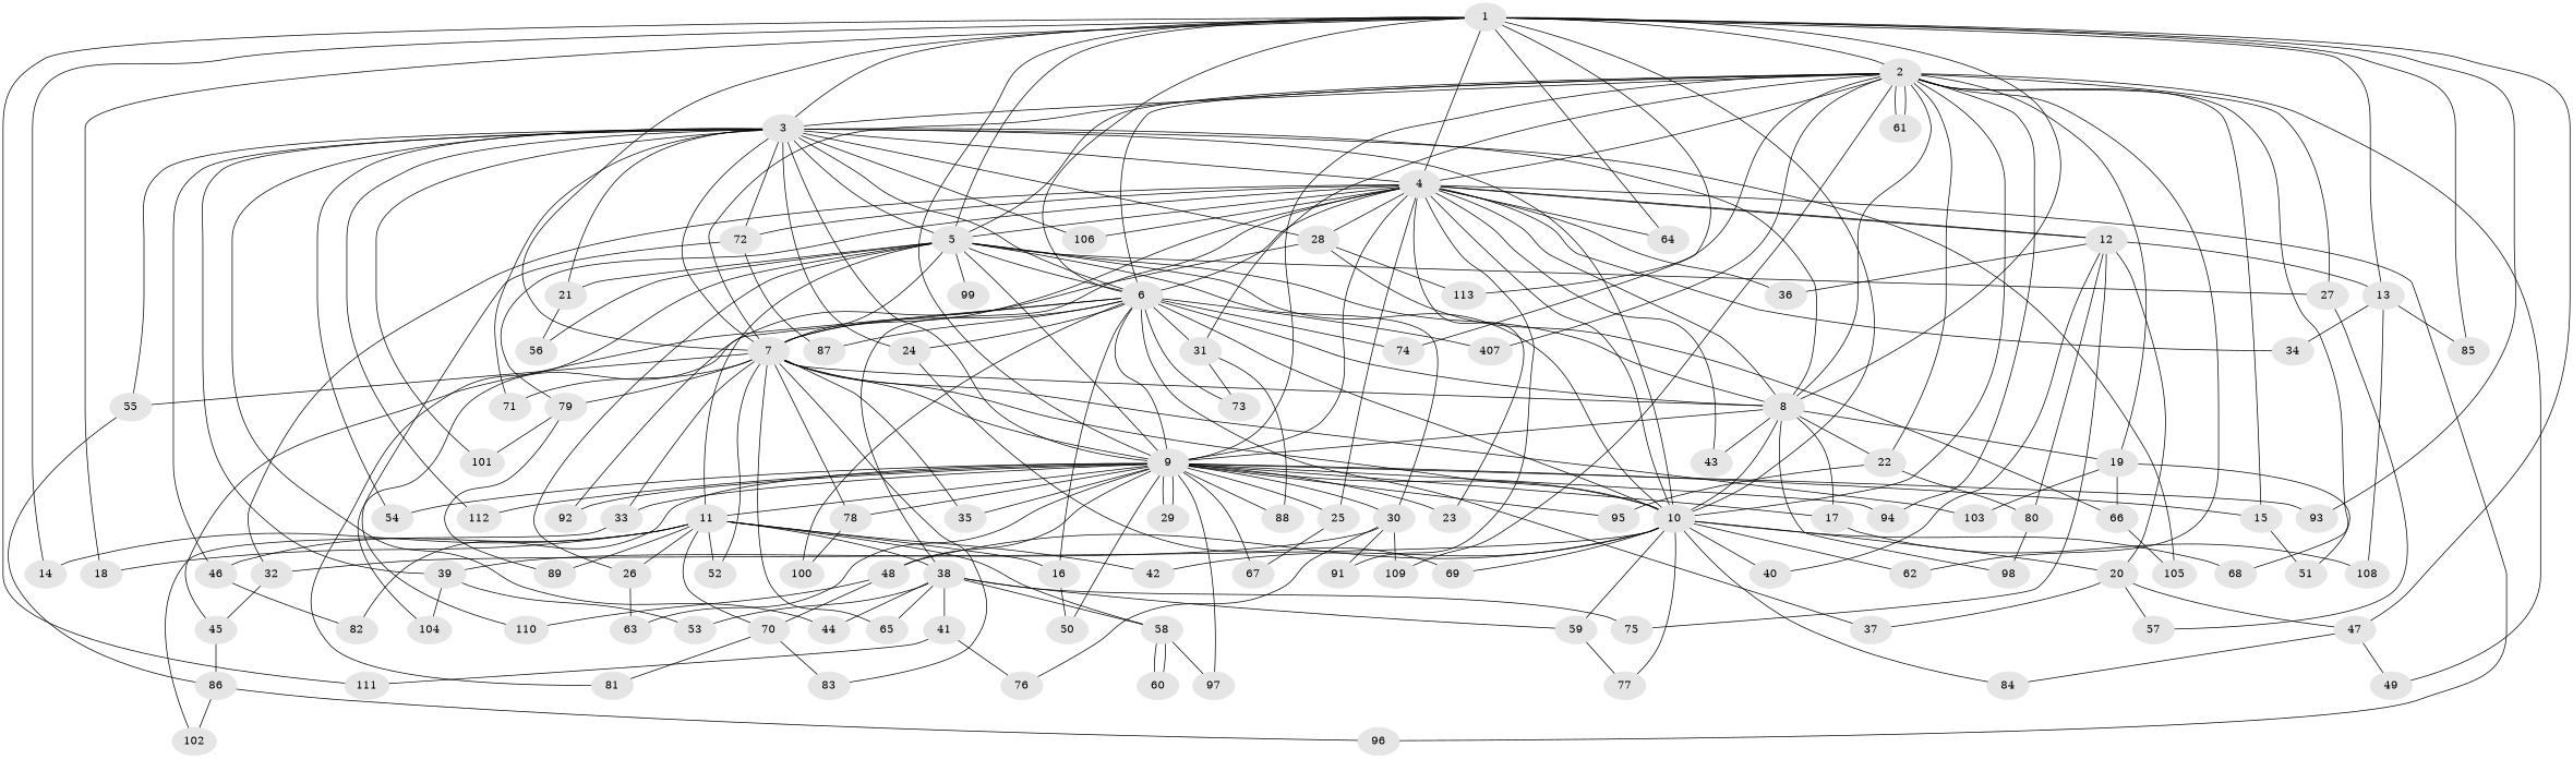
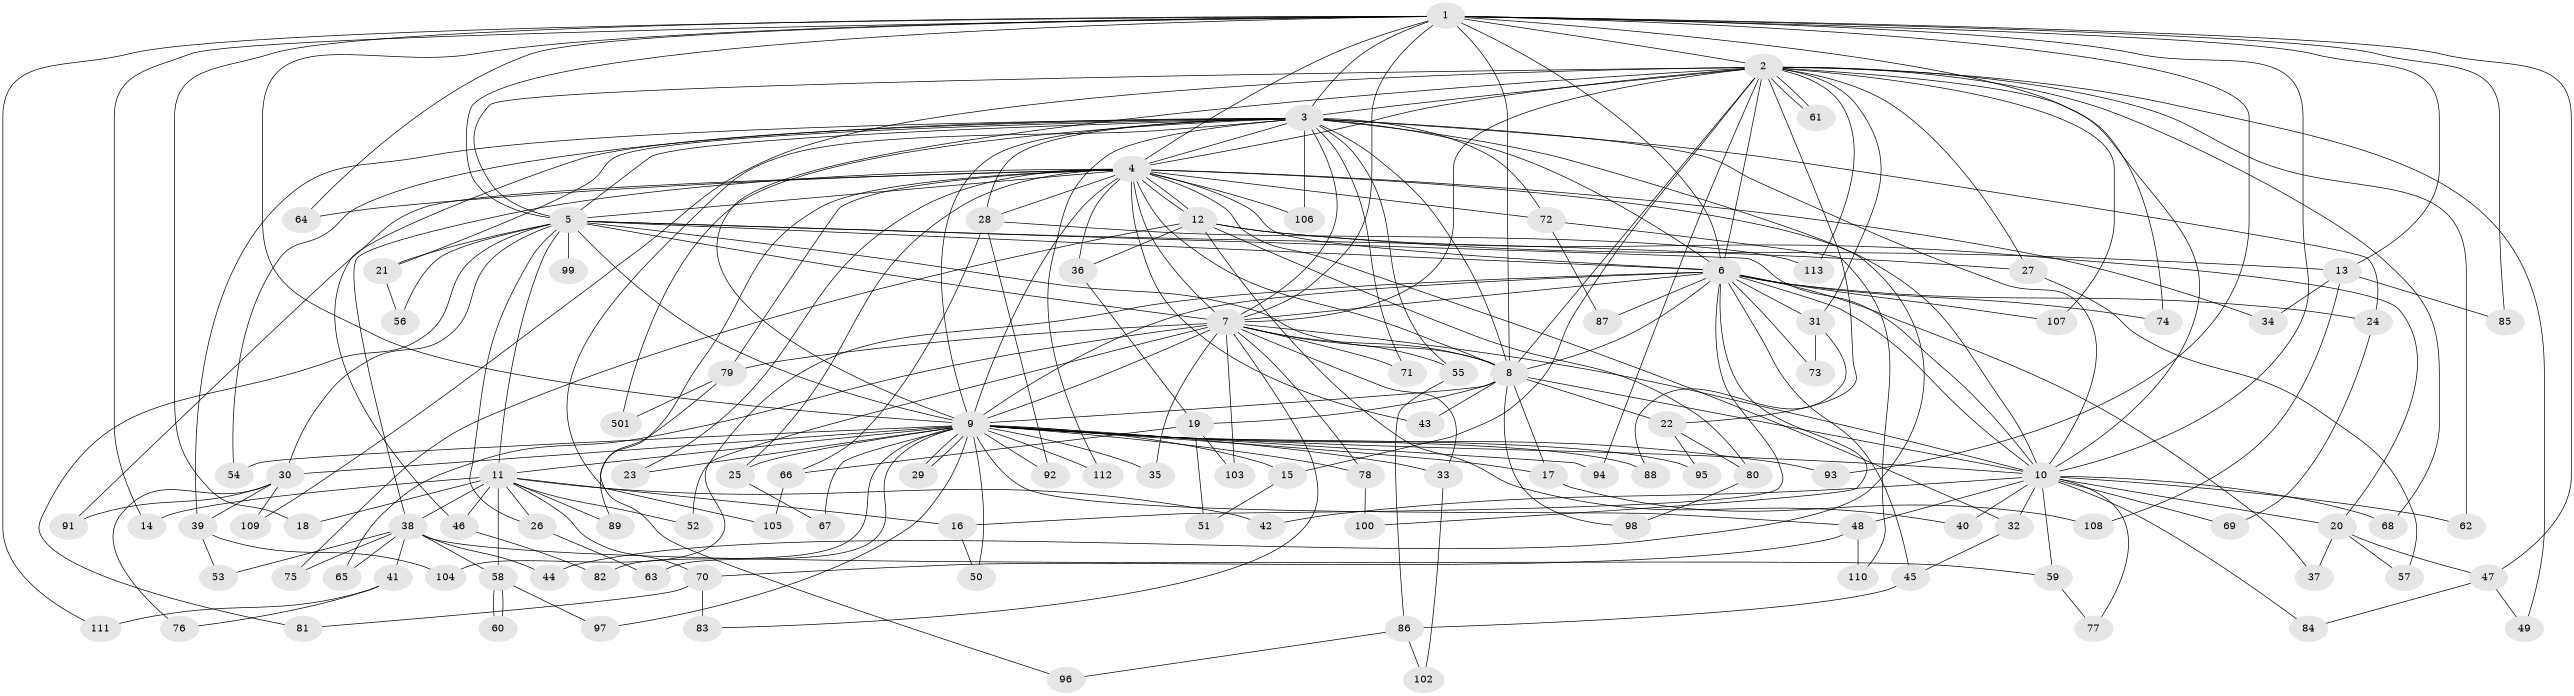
  graph {
    node [color=gray90 style=filled]
    1
    2
    3
    4
    5
    6
    7
    8
    9
    10
    13
    14
    18
    47
    64
    74
    85
    93
    111
    15
    19
    22
    27
    31
    49
    61
    62
    68
    94
-   107 [label=407]
+   107
    109
    113
    21
    24
    28
    39
    44
    46
    54
    55
    71
    72
-   101
+   101 [label=501]
    105
    106
    112
    12
    23
    25
    32
    34
    36
    38
    43
    79
    91
    96
    11
    26
    30
    56
    81
    99
    16
    37
    45
    73
    87
    100
    104
    33
    35
    52
    65
    78
    83
    103
    17
    98
    29
    48
    50
    63
    67
    82
    88
    92
    95
    97
    20
    40
    42
    59
    69
    77
    84
    108
    51
    66
    80
    57
    53
    86
    110
    75
    41
    58
    76
    89
    70
    102
    60
    1 -- 2
    1 -- 3
    1 -- 4
    1 -- 5
    1 -- 6
    1 -- 7
    1 -- 8
    1 -- 9
    1 -- 10
    1 -- 13
    1 -- 14
    1 -- 18
    1 -- 47
    1 -- 64
    1 -- 74
    1 -- 85
    1 -- 93
    1 -- 111
    2 -- 3
    2 -- 4
    2 -- 5
    2 -- 6
    2 -- 7
    2 -- 8
    2 -- 9
    2 -- 10
    2 -- 15
-   2 -- 19
+   36 -- 19
    2 -- 22
    2 -- 27
    2 -- 31
    2 -- 49
    2 -- 61
    2 -- 61
    2 -- 62
    2 -- 68
    2 -- 94
    2 -- 107
    2 -- 109
    2 -- 113
    3 -- 4
    3 -- 5
    3 -- 6
    3 -- 7
    3 -- 8
    3 -- 9
    3 -- 10
    3 -- 21
    3 -- 24
    3 -- 28
    3 -- 39
    3 -- 44
    3 -- 46
    3 -- 54
    3 -- 55
    3 -- 71
    3 -- 72
    3 -- 101
    3 -- 105
    3 -- 106
    3 -- 112
    4 -- 5
    4 -- 6
    4 -- 7
    4 -- 8
    4 -- 9
    4 -- 10
    4 -- 64
    4 -- 28
    4 -- 72
    4 -- 106
    4 -- 12
    4 -- 12
    4 -- 23
    4 -- 25
    4 -- 32
    4 -- 34
    4 -- 36
    4 -- 38
    4 -- 43
    4 -- 79
    4 -- 91
    4 -- 96
    5 -- 6
    5 -- 7
    5 -- 8
    5 -- 9
    5 -- 10
    5 -- 27
    5 -- 21
    5 -- 11
    5 -- 26
    5 -- 30
    5 -- 56
    5 -- 81
    5 -- 99
    6 -- 7
    6 -- 8
    6 -- 9
    6 -- 10
    6 -- 74
    6 -- 31
    6 -- 107
    6 -- 24
    6 -- 16
    6 -- 37
    6 -- 45
    6 -- 73
    6 -- 87
    6 -- 100
    6 -- 104
    7 -- 8
    7 -- 9
    7 -- 10
    7 -- 55
    7 -- 71
    7 -- 79
    7 -- 33
    7 -- 35
    7 -- 52
    7 -- 65
    7 -- 78
    7 -- 83
    7 -- 103
    8 -- 9
    8 -- 10
    8 -- 19
    8 -- 22
    8 -- 43
    8 -- 17
    8 -- 98
    9 -- 10
    9 -- 93
    9 -- 15
    9 -- 94
    9 -- 54
    9 -- 112
    9 -- 23
    9 -- 25
    9 -- 11
    9 -- 30
    9 -- 33
    9 -- 35
    9 -- 78
    9 -- 17
    9 -- 29
    9 -- 29
    9 -- 48
    9 -- 50
    9 -- 63
    9 -- 67
    9 -- 82
    9 -- 88
    9 -- 92
    9 -- 95
    9 -- 97
    10 -- 62
    10 -- 68
    10 -- 32
    10 -- 48
    10 -- 20
    10 -- 40
    10 -- 42
    10 -- 59
    10 -- 69
    10 -- 77
    10 -- 84
    13 -- 85
    13 -- 34
    13 -- 108
    47 -- 49
    47 -- 84
    15 -- 51
    19 -- 103
    19 -- 51
    19 -- 66
    22 -- 95
    22 -- 80
    27 -- 57
    31 -- 73
    31 -- 88
    21 -- 56
    24 -- 69
    28 -- 113
    28 -- 92
    28 -- 66
    39 -- 104
    39 -- 53
    46 -- 82
    55 -- 86
    72 -- 87
    72 -- 110
    12 -- 13
    12 -- 36
    12 -- 20
    12 -- 40
    12 -- 80
    12 -- 75
    25 -- 67
    32 -- 45
    38 -- 44
    38 -- 65
    38 -- 59
    38 -- 53
    38 -- 75
    38 -- 41
    38 -- 58
    79 -- 101
    79 -- 89
    11 -- 14
    11 -- 18
    11 -- 46
    11 -- 38
    11 -- 26
    11 -- 16
    11 -- 52
    11 -- 42
    11 -- 58
    11 -- 89
    11 -- 70
    26 -- 63
    30 -- 109
    30 -- 39
    30 -- 91
    30 -- 76
    16 -- 50
    45 -- 86
    33 -- 102
    78 -- 100
    17 -- 108
    48 -- 110
    48 -- 70
    20 -- 47
    20 -- 37
    20 -- 57
    59 -- 77
    66 -- 105
    80 -- 98
    86 -- 96
    86 -- 102
    41 -- 111
    41 -- 76
    58 -- 97
    58 -- 60
    58 -- 60
    70 -- 81
    70 -- 83
  }
